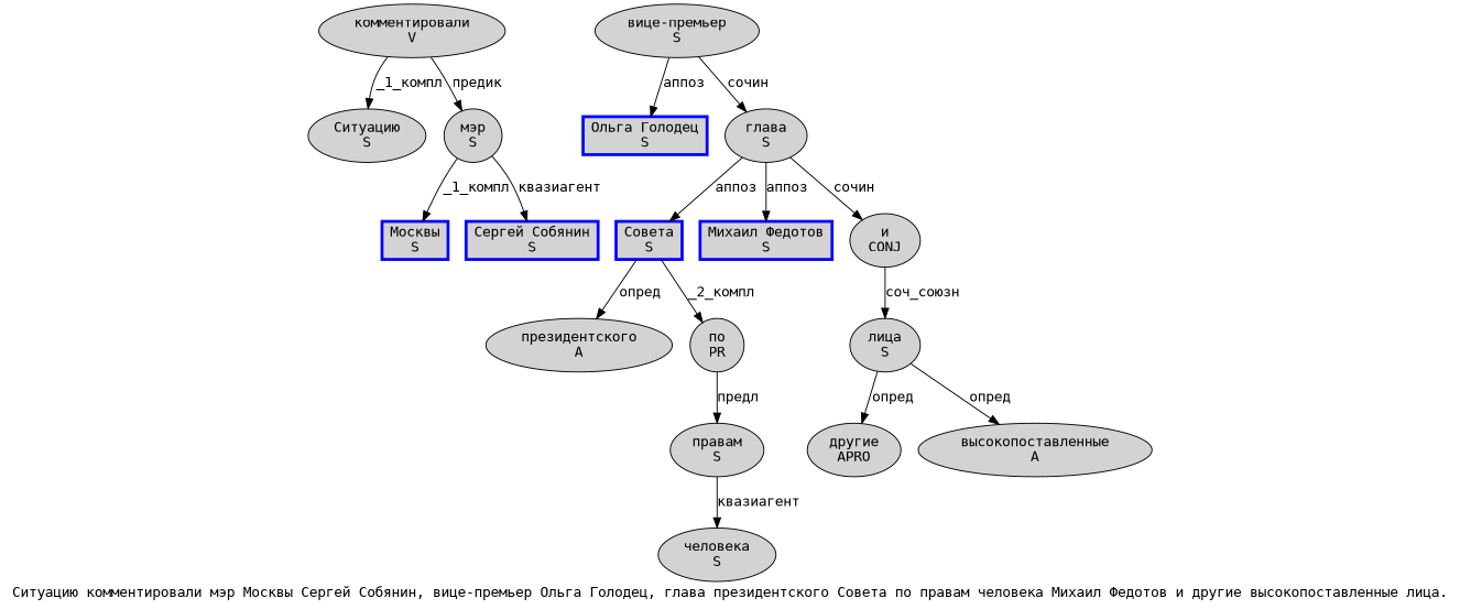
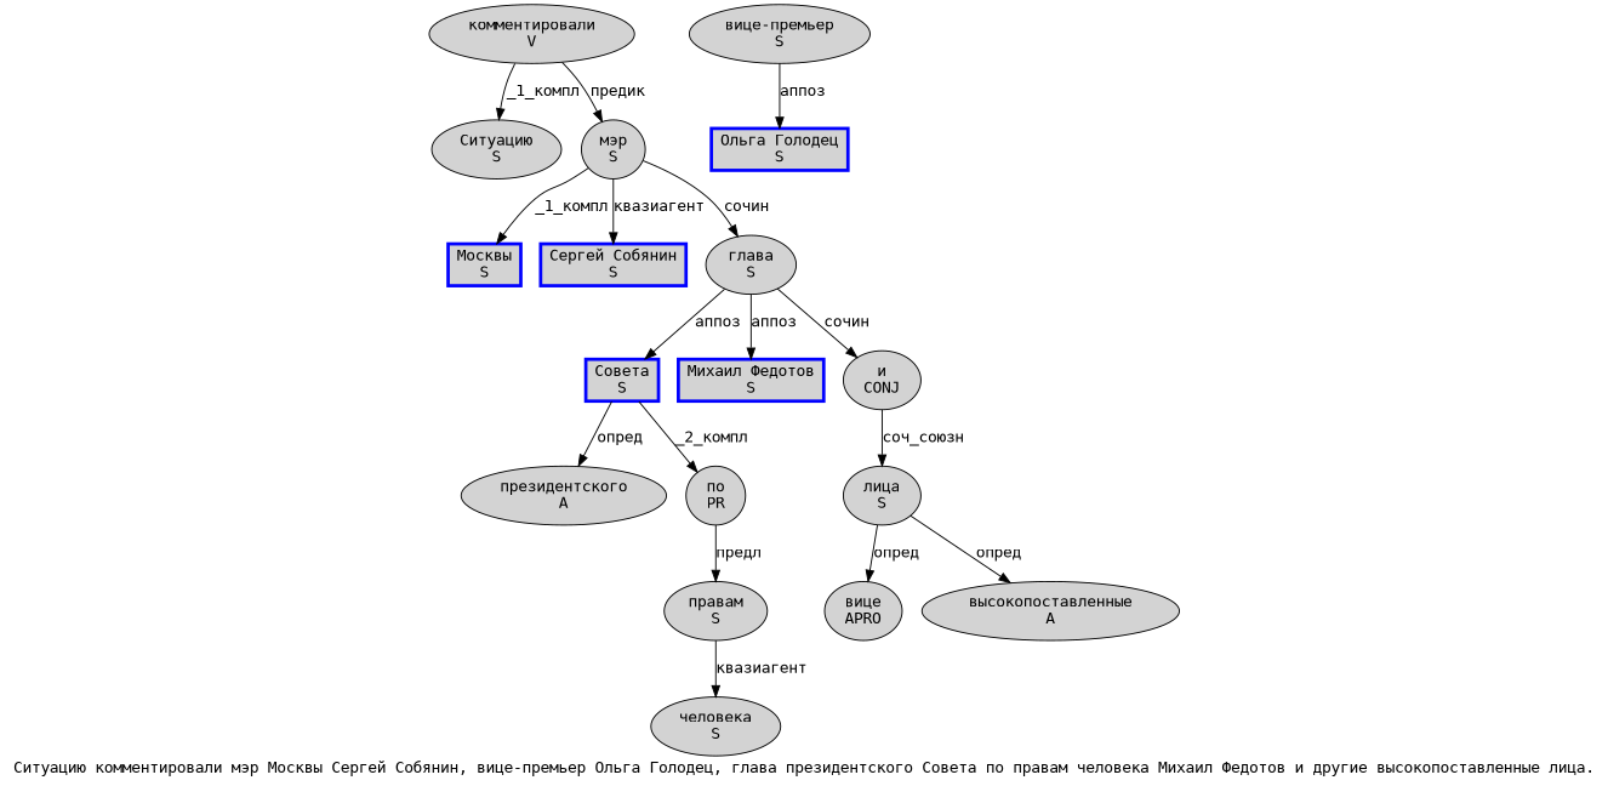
  digraph {
    fontname="DejaVu Sans Mono"
    label="Ситуацию комментировали мэр Москвы Сергей Собянин, вице-премьер Ольга Голодец, глава президентского Совета по правам человека Михаил Федотов и другие высокопоставленные лица."
    node [fillcolor=lightgray fontname="DejaVu Sans Mono" penwidth=1 shape=ellipse style=filled]
    edge [fontname="DejaVu Sans Mono"]
    n1 [label="Ситуацию\nS"]
    n2 [label="комментировали\nV"]
    n3 [label="мэр\nS"]
    n4 [color=blue label="Москвы\nS" penwidth=3 shape=box]
    n5 [color=blue label="Сергей Собянин\nS" penwidth=3 shape=box]
    n6 [label="вице-премьер\nS"]
    n7 [color=blue label="Ольга Голодец\nS" penwidth=3 shape=box]
    n8 [label="глава\nS"]
    n9 [color=blue label="Совета\nS" penwidth=3 shape=box]
    n10 [color=blue label="Михаил Федотов\nS" penwidth=3 shape=box]
    n11 [label="и\nCONJ"]
    n12 [label="президентского\nA"]
    n13 [label="по\nPR"]
    n14 [label="лица\nS"]
    n15 [label="правам\nS"]
    n16 [label="человека\nS"]
-   n17 [label="другие\nAPRO"]
+   n17 [label="вице\nAPRO"]
    n18 [label="высокопоставленные\nA"]
    n2 -> n1 [label="_1_компл"]
    n2 -> n3 [label="предик"]
    n3 -> n4 [label="_1_компл"]
    n3 -> n5 [label="квазиагент"]
    n6 -> n7 [label="аппоз"]
-   n6 -> n8 [label="сочин"]
+   n3 -> n8 [label="сочин"]
    n8 -> n9 [label="аппоз"]
    n8 -> n10 [label="аппоз"]
    n8 -> n11 [label="сочин"]
    n9 -> n12 [label="опред"]
    n9 -> n13 [label="_2_компл"]
    n11 -> n14 [label="соч_союзн"]
    n13 -> n15 [label="предл"]
    n14 -> n17 [label="опред"]
    n14 -> n18 [label="опред"]
    n15 -> n16 [label="квазиагент"]
  }
